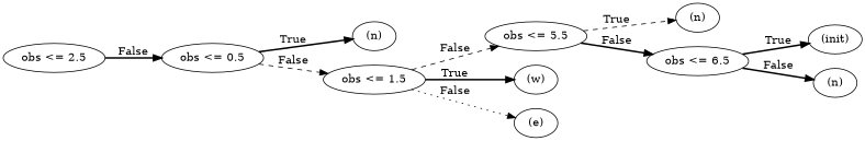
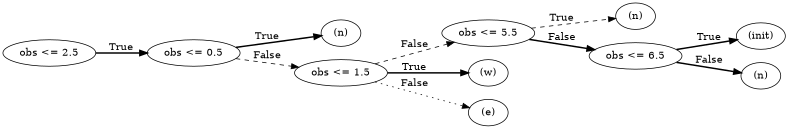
  digraph {
    rankdir=LR
    edge [style=bold]
    n1 [label="obs <= 2.5"]
    n2 [label="obs <= 0.5"]
    n3 [label="(n)"]
    n4 [label="obs <= 1.5"]
    n5 [label="obs <= 5.5"]
    n6 [label="(n)"]
    n7 [label="obs <= 6.5"]
    n8 [label="(w)"]
    n9 [label="(e)"]
    n10 [label="(init)"]
    n11 [label="(n)"]
-   n1 -> n2 [label=False]
+   n1 -> n2 [label=True]
    n2 -> n3 [label=True]
    n2 -> n4 [label=False style=dashed]
    n4 -> n5 [label=False style=dashed]
    n4 -> n8 [label=True]
    n4 -> n9 [label=False style=dotted]
    n5 -> n6 [label=True style=dashed]
    n5 -> n7 [label=False]
    n7 -> n10 [label=True]
    n7 -> n11 [label=False]
  }
